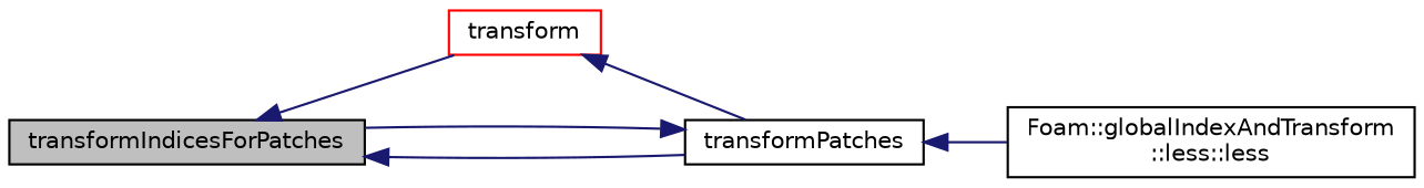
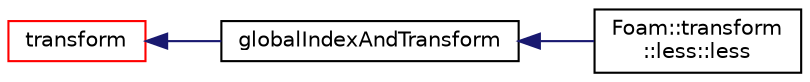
  digraph {
    rankdir=LR
    node [color=black fontname=Helvetica fontsize=10 shape=record]
    edge [color=midnightblue dir=back fontname=Helvetica fontsize=10 labelfontname=Helvetica labelfontsize=10 style=solid]
-   n1 [fillcolor=grey75 fontcolor=black height=0.2 label=transformIndicesForPatches style=filled width=0.4]
    n2 [color=red height=0.2 label=transform width=0.4]
-   n3 [height=0.2 label=transformPatches width=0.4]
-   n4 [height=0.2 label="Foam::globalIndexAndTransform\l::less::less" width=0.4]
-   n1 -> n2
-   n1 -> n3
+   n3 [height=0.2 label=globalIndexAndTransform width=0.4]
+   n4 [height=0.2 label="Foam::transform\l::less::less" width=0.4]
    n2 -> n3
-   n3 -> n1
    n3 -> n4
  }
